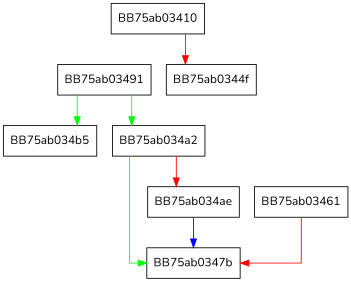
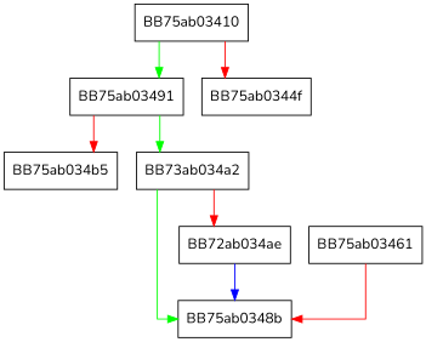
  digraph {
    fontname=Nunito
    splines=ortho
    node [fontname=Nunito shape=box]
    edge [color=green fontname=Nunito]
    BB75ab03410
    BB75ab03491
    BB75ab0344f
    BB75ab034b5
-   BB75ab034a2
-   BB75ab0348b [label=BB75ab0347b]
-   BB75ab034ae
+   BB75ab034a2 [label=BB73ab034a2]
+   BB75ab0348b
+   BB75ab034ae [label=BB72ab034ae]
    BB75ab03461
+   BB75ab03410 -> BB75ab03491
    BB75ab03410 -> BB75ab0344f [color=red]
-   BB75ab03491 -> BB75ab034b5
+   BB75ab03491 -> BB75ab034b5 [color=red]
    BB75ab03491 -> BB75ab034a2
    BB75ab034a2 -> BB75ab0348b
    BB75ab034a2 -> BB75ab034ae [color=red]
    BB75ab034ae -> BB75ab0348b [color=blue]
    BB75ab03461 -> BB75ab0348b [color=red]
  }
